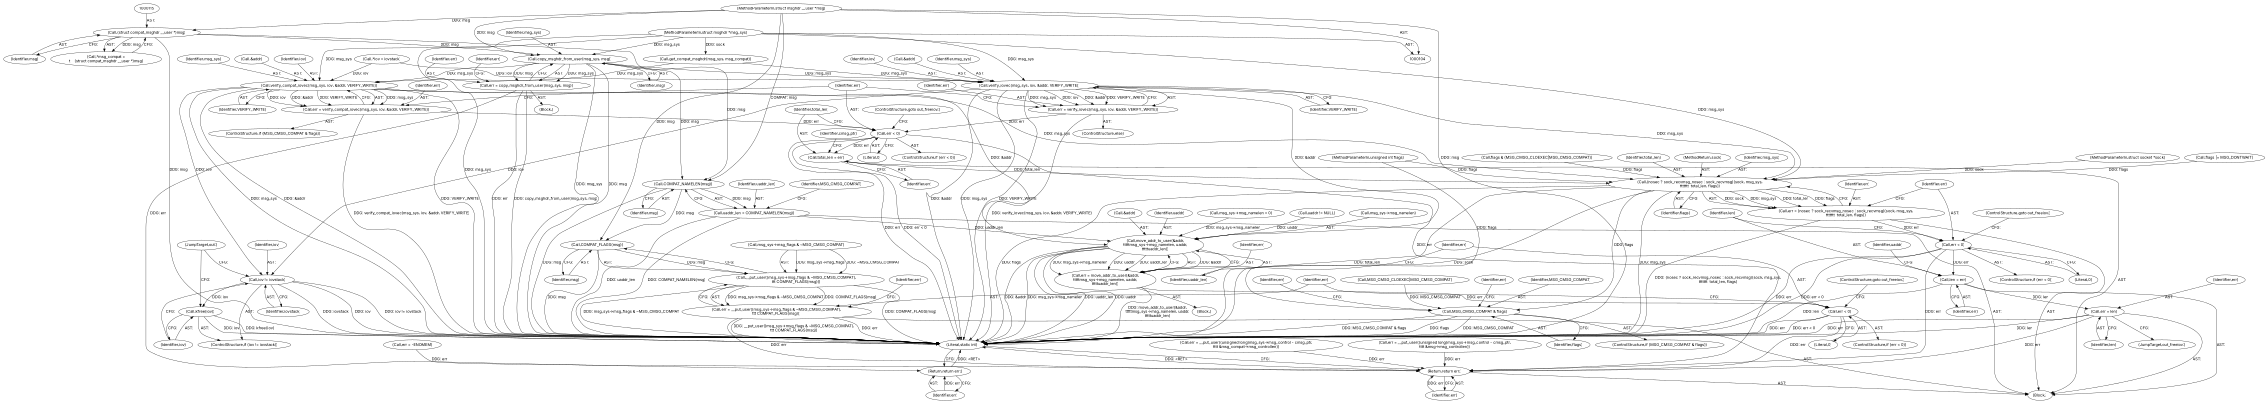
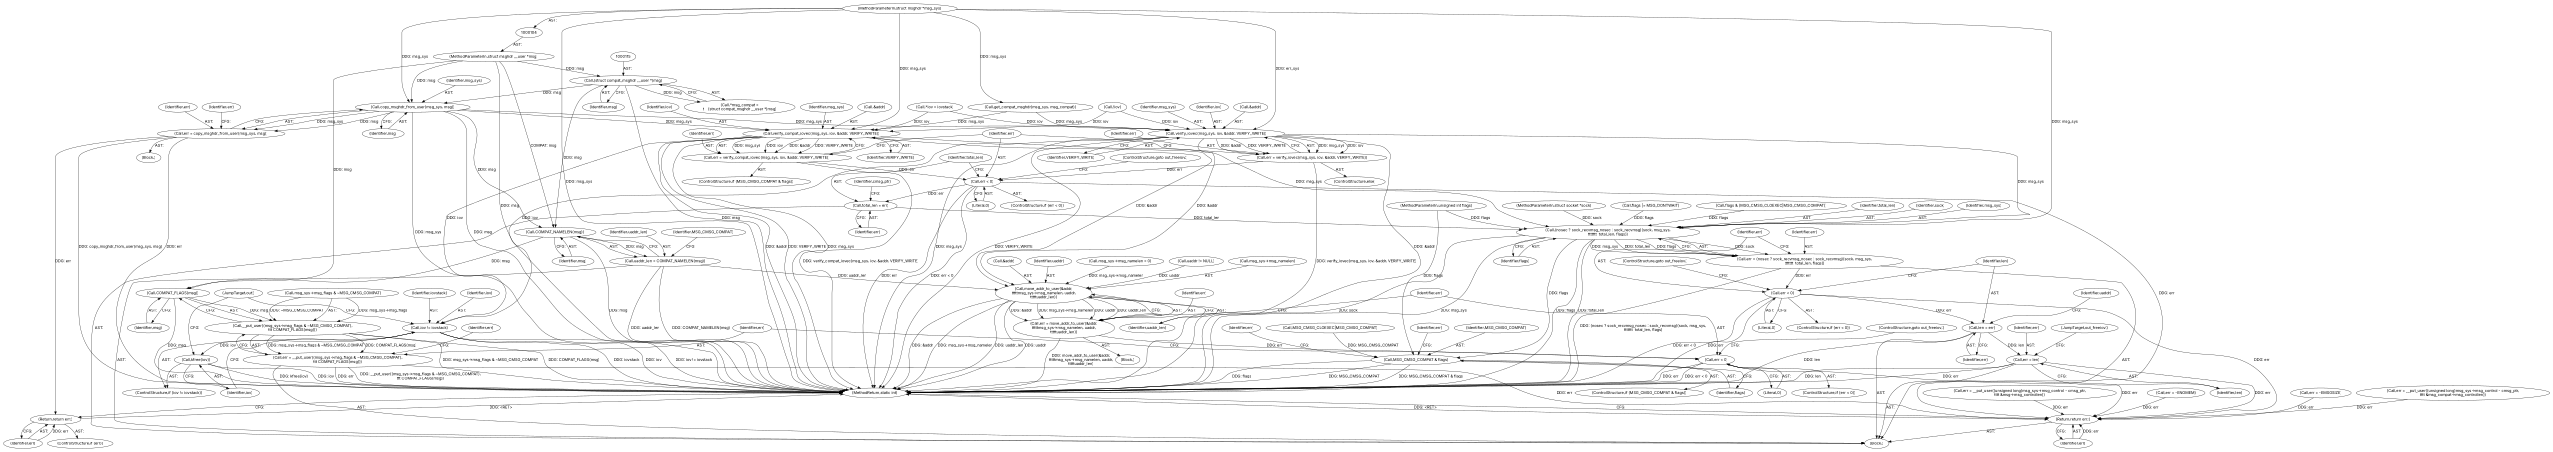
  digraph {
    fontname=Inter
    node [fontname=Inter]
    edge [fontname=Inter]
    n1 [label="(Call,copy_msghdr_from_user(msg_sys, msg))"]
    n2 [label="(Call,err = copy_msghdr_from_user(msg_sys, msg))"]
    n3 [label="(Call,COMPAT_NAMELEN(msg))"]
    n4 [label="(Call,verify_compat_iovec(msg_sys, iov, &addr, VERIFY_WRITE))"]
    n5 [label="(Call,verify_iovec(msg_sys, iov, &addr, VERIFY_WRITE))"]
    n6 [label="(Identifier,msg)"]
-   n7 [label="(Literal,static int)"]
+   n7 [label="(MethodReturn,static int)"]
    n8 [label="(Return,return err;)"]
    n9 [label="(Block,)"]
    n10 [label="(Call,COMPAT_FLAGS(msg))"]
    n11 [label="(Call,uaddr_len = COMPAT_NAMELEN(msg))"]
    n12 [label="(Identifier,msg)"]
    n13 [label="(Call,(nosec ? sock_recvmsg_nosec : sock_recvmsg)(sock, msg_sys,\n\t\t\t\t\t\t\t  total_len, flags))"]
    n14 [label="(Call,move_addr_to_user(&addr,\n\t\t\t\t\tmsg_sys->msg_namelen, uaddr,\n\t\t\t\t\tuaddr_len))"]
    n15 [label="(Call,err = verify_compat_iovec(msg_sys, iov, &addr, VERIFY_WRITE))"]
    n16 [label="(Call,iov != iovstack)"]
    n17 [label="(Identifier,VERIFY_WRITE)"]
    n18 [label="(Call,err = verify_iovec(msg_sys, iov, &addr, VERIFY_WRITE))"]
    n19 [label="(Identifier,VERIFY_WRITE)"]
    n20 [label="(Return,return err;)"]
    n21 [label="(MethodParameterIn,struct msghdr *msg_sys)"]
    n22 [label="(Call,get_compat_msghdr(msg_sys, msg_compat))"]
    1000104
    n24 [label="(Call,err = (nosec ? sock_recvmsg_nosec : sock_recvmsg)(sock, msg_sys,\n\t\t\t\t\t\t\t  total_len, flags))"]
    n25 [label="(Call,MSG_CMSG_COMPAT & flags)"]
    n26 [label="(Identifier,flags)"]
    n27 [label="(Call,(struct compat_msghdr __user *)msg)"]
    n28 [label="(Call,*msg_compat =\n\t    (struct compat_msghdr __user *)msg)"]
    n29 [label="(Identifier,msg)"]
    n30 [label="(MethodParameterIn,struct msghdr __user *msg)"]
    n31 [label="(Call,__put_user((msg_sys->msg_flags & ~MSG_CMSG_COMPAT),\n\t\t\t COMPAT_FLAGS(msg)))"]
    n32 [label="(Identifier,msg)"]
    n33 [label="(Identifier,err)"]
+   n34 [label="(ControlStructure,if (err))"]
    n35 [label="(Block,)"]
    n36 [label="(Call,err = move_addr_to_user(&addr,\n\t\t\t\t\tmsg_sys->msg_namelen, uaddr,\n\t\t\t\t\tuaddr_len))"]
    n37 [label="(Identifier,uaddr_len)"]
    n38 [label="(Call,err < 0)"]
    n39 [label="(Block,)"]
    n40 [label="(ControlStructure,if (err < 0))"]
    n41 [label="(Literal,0)"]
    n42 [label="(Identifier,err)"]
    n43 [label="(Call,err = __put_user((msg_sys->msg_flags & ~MSG_CMSG_COMPAT),\n\t\t\t COMPAT_FLAGS(msg)))"]
    n44 [label="(Call,err < 0)"]
    n45 [label="(ControlStructure,if (MSG_CMSG_COMPAT & flags))"]
    n46 [label="(Call,kfree(iov))"]
    n47 [label="(Identifier,iovstack)"]
    n48 [label="(ControlStructure,if (iov != iovstack))"]
    n49 [label="(Call,total_len = err)"]
    n50 [label="(ControlStructure,if (err < 0))"]
    n51 [label="(Literal,0)"]
    n52 [label="(Identifier,err)"]
    n53 [label="(Call,err < 0)"]
    n54 [label="(ControlStructure,if (MSG_CMSG_COMPAT & flags))"]
    n55 [label="(Identifier,flags)"]
    n56 [label="(Call,len = err)"]
    n57 [label="(ControlStructure,if (err < 0))"]
    n58 [label="(Literal,0)"]
    n59 [label="(Call,err = len)"]
    n60 [label="(Identifier,err)"]
    n61 [label="(Identifier,len)"]
    n62 [label="(Identifier,iov)"]
    n63 [label="(ControlStructure,else)"]
    n64 [label="(Identifier,err)"]
    n65 [label="(Call,msg_sys->msg_namelen = 0)"]
    n66 [label="(JumpTarget,out:)"]
    n67 [label="(Identifier,err)"]
    n68 [label="(MethodParameterIn,struct socket *sock)"]
    n69 [label="(Identifier,iov)"]
    n70 [label="(Call,flags |= MSG_DONTWAIT)"]
    n71 [label="(Call,flags & (MSG_CMSG_CLOEXEC|MSG_CMSG_COMPAT))"]
    n72 [label="(Call,uaddr != NULL)"]
    n73 [label="(Identifier,err)"]
    n74 [label="(Call,MSG_CMSG_CLOEXEC|MSG_CMSG_COMPAT)"]
    n75 [label="(Identifier,err)"]
    n76 [label="(Call,&addr)"]
    n77 [label="(Identifier,uaddr)"]
    n78 [label="(Identifier,err)"]
    n79 [label="(Identifier,iov)"]
    n80 [label="(Identifier,total_len)"]
    n81 [label="(MethodParameterIn,unsigned int flags)"]
    n82 [label="(Identifier,total_len)"]
    n83 [label="(Identifier,err)"]
    n84 [label="(Call,err = __put_user((unsigned long)msg_sys->msg_control - cmsg_ptr,\n\t\t\t\t &msg_compat->msg_controllen))"]
+   n85 [label="(Call,!iov)"]
    n86 [label="(Identifier,err)"]
    n87 [label="(Identifier,cmsg_ptr)"]
    n88 [label="(Call,msg_sys->msg_flags & ~MSG_CMSG_COMPAT)"]
    n89 [label="(Identifier,iov)"]
-   n90 [label="(MethodReturn,sock)"]
+   n90 [label="(Identifier,sock)"]
    n91 [label="(Identifier,err)"]
    n92 [label="(Call,msg_sys->msg_namelen)"]
    n93 [label="(Identifier,err)"]
    n94 [label="(Call,err = __put_user((unsigned long)msg_sys->msg_control - cmsg_ptr,\n\t\t\t\t &msg->msg_controllen))"]
    n95 [label="(Call,&addr)"]
    n96 [label="(Call,*iov = iovstack)"]
    n97 [label="(Call,err = -ENOMEM)"]
    n98 [label="(Identifier,msg_sys)"]
    n99 [label="(JumpTarget,out_freeiov:)"]
    n100 [label="(Identifier,MSG_CMSG_COMPAT)"]
    n101 [label="(Identifier,err)"]
    n102 [label="(Identifier,uaddr_len)"]
    n103 [label="(Identifier,msg_sys)"]
    n104 [label="(Identifier,err)"]
    n105 [label="(ControlStructure,goto out_freeiov;)"]
    n106 [label="(Identifier,len)"]
    n107 [label="(Identifier,err)"]
    n108 [label="(ControlStructure,goto out_freeiov;)"]
    n109 [label="(Identifier,err)"]
    n110 [label="(Identifier,MSG_CMSG_COMPAT)"]
    n111 [label="(Identifier,err)"]
    n112 [label="(Identifier,uaddr)"]
    n113 [label="(ControlStructure,goto out_freeiov;)"]
    n114 [label="(Identifier,msg_sys)"]
+   n115 [label="(Call,err = -EMSGSIZE)"]
    n116 [label="(Call,&addr)"]
    n117 [label="(Identifier,msg_sys)"]
    1000115
    n1 -> n2 [label="AST: "]
    n1 -> n2 [label="DDG: msg_sys"]
    n1 -> n2 [label="DDG: msg"]
    n1 -> n3 [label="DDG: msg"]
    n1 -> n4 [label="DDG: msg_sys"]
    n1 -> n5 [label="DDG: msg_sys"]
    n1 -> n6 [label="CFG: "]
    n1 -> n7 [label="DDG: msg_sys"]
    n1 -> n7 [label="DDG: msg"]
    n2 -> n1 [label="CFG: "]
    n2 -> n7 [label="DDG: err"]
    n2 -> n7 [label="DDG: copy_msghdr_from_user(msg_sys, msg)"]
    n2 -> n8 [label="DDG: err"]
    n2 -> n9 [label="AST: "]
    n3 -> n7 [label="DDG: msg"]
    n3 -> n10 [label="DDG: msg"]
    n3 -> n11 [label="AST: "]
    n3 -> n11 [label="DDG: msg"]
    n3 -> n12 [label="CFG: "]
    n4 -> n7 [label="DDG: VERIFY_WRITE"]
    n4 -> n7 [label="DDG: msg_sys"]
    n4 -> n7 [label="DDG: &addr"]
    n4 -> n13 [label="DDG: msg_sys"]
    n4 -> n14 [label="DDG: &addr"]
    n4 -> n15 [label="AST: "]
    n4 -> n15 [label="DDG: msg_sys"]
    n4 -> n15 [label="DDG: iov"]
    n4 -> n15 [label="DDG: &addr"]
    n4 -> n15 [label="DDG: VERIFY_WRITE"]
    n4 -> n16 [label="DDG: iov"]
    n4 -> n17 [label="CFG: "]
    n5 -> n7 [label="DDG: VERIFY_WRITE"]
    n5 -> n7 [label="DDG: &addr"]
    n5 -> n7 [label="DDG: msg_sys"]
    n5 -> n13 [label="DDG: msg_sys"]
    n5 -> n14 [label="DDG: &addr"]
    n5 -> n16 [label="DDG: iov"]
    n5 -> n18 [label="AST: "]
    n5 -> n18 [label="DDG: msg_sys"]
    n5 -> n18 [label="DDG: iov"]
    n5 -> n18 [label="DDG: &addr"]
    n5 -> n18 [label="DDG: VERIFY_WRITE"]
    n5 -> n19 [label="CFG: "]
    n6 -> n1 [label="AST: "]
    n7 -> n8 [label="CFG: "]
    n7 -> n20 [label="CFG: "]
    n8 -> n7 [label="DDG: <RET>"]
    n8 -> n33 [label="CFG: "]
+   n8 -> n34 [label="AST: "]
    n10 -> n7 [label="DDG: msg"]
    n10 -> n31 [label="AST: "]
    n10 -> n31 [label="DDG: msg"]
    n10 -> n32 [label="CFG: "]
    n11 -> n3 [label="CFG: "]
    n11 -> n7 [label="DDG: COMPAT_NAMELEN(msg)"]
    n11 -> n7 [label="DDG: uaddr_len"]
    n11 -> n14 [label="DDG: uaddr_len"]
    n11 -> n35 [label="AST: "]
    n12 -> n3 [label="AST: "]
    n13 -> n7 [label="DDG: total_len"]
    n13 -> n7 [label="DDG: sock"]
    n13 -> n7 [label="DDG: msg_sys"]
    n13 -> n7 [label="DDG: flags"]
    n13 -> n24 [label="AST: "]
    n13 -> n24 [label="DDG: sock"]
    n13 -> n24 [label="DDG: msg_sys"]
    n13 -> n24 [label="DDG: total_len"]
    n13 -> n24 [label="DDG: flags"]
    n13 -> n25 [label="DDG: flags"]
    n13 -> n26 [label="CFG: "]
    n14 -> n7 [label="DDG: msg_sys->msg_namelen"]
    n14 -> n7 [label="DDG: uaddr_len"]
    n14 -> n7 [label="DDG: uaddr"]
    n14 -> n7 [label="DDG: &addr"]
    n14 -> n36 [label="AST: "]
    n14 -> n36 [label="DDG: &addr"]
    n14 -> n36 [label="DDG: msg_sys->msg_namelen"]
    n14 -> n36 [label="DDG: uaddr"]
    n14 -> n36 [label="DDG: uaddr_len"]
    n14 -> n37 [label="CFG: "]
    n15 -> n4 [label="CFG: "]
    n15 -> n7 [label="DDG: verify_compat_iovec(msg_sys, iov, &addr, VERIFY_WRITE)"]
    n15 -> n44 [label="DDG: err"]
    n15 -> n45 [label="AST: "]
    n16 -> n7 [label="DDG: iov != iovstack"]
    n16 -> n7 [label="DDG: iovstack"]
    n16 -> n7 [label="DDG: iov"]
    n16 -> n46 [label="DDG: iov"]
-   n16 -> n47 [label="CFG: "]
    n16 -> n48 [label="AST: "]
    n17 -> n4 [label="AST: "]
    n18 -> n5 [label="CFG: "]
    n18 -> n7 [label="DDG: verify_iovec(msg_sys, iov, &addr, VERIFY_WRITE)"]
    n18 -> n44 [label="DDG: err"]
    n18 -> n63 [label="AST: "]
    n19 -> n5 [label="AST: "]
    n20 -> n7 [label="DDG: <RET>"]
    n20 -> n35 [label="AST: "]
    n20 -> n42 [label="CFG: "]
    n21 -> n1 [label="DDG: msg_sys"]
    n21 -> n4 [label="DDG: msg_sys"]
-   n21 -> n5 [label="DDG: msg_sys"]
+   n21 -> n5 [label="DDG: err_sys"]
    n21 -> n7 [label="DDG: msg_sys"]
    n21 -> n13 [label="DDG: msg_sys"]
-   n21 -> n22 [label="DDG: sock"]
+   n21 -> n22 [label="DDG: msg_sys"]
    n21 -> 1000104 [label="AST: "]
    n22 -> n4 [label="DDG: msg_sys"]
    n22 -> n5 [label="DDG: msg_sys"]
    n24 -> n7 [label="DDG: (nosec ? sock_recvmsg_nosec : sock_recvmsg)(sock, msg_sys,\n\t\t\t\t\t\t\t  total_len, flags)"]
    n24 -> n13 [label="CFG: "]
    n24 -> n35 [label="AST: "]
    n24 -> n53 [label="DDG: err"]
    n25 -> n7 [label="DDG: MSG_CMSG_COMPAT"]
    n25 -> n7 [label="DDG: MSG_CMSG_COMPAT & flags"]
    n25 -> n7 [label="DDG: flags"]
    n25 -> n54 [label="AST: "]
    n25 -> n55 [label="CFG: "]
    n26 -> n13 [label="AST: "]
    n27 -> n1 [label="DDG: msg"]
    n27 -> n3 [label="DDG: msg"]
    n27 -> n7 [label="DDG: msg"]
    n27 -> n28 [label="AST: "]
    n27 -> n28 [label="DDG: msg"]
    n27 -> n29 [label="CFG: "]
    n28 -> n27 [label="CFG: "]
    n29 -> n27 [label="AST: "]
    n30 -> n1 [label="DDG: msg"]
    n30 -> n3 [label="COMPAT: msg"]
    n30 -> n7 [label="DDG: msg"]
    n30 -> n10 [label="DDG: msg"]
-   n30 -> 1000104 [label="AST: "]
+   1000104 -> n30 [label="AST: "]
    n30 -> n27 [label="DDG: msg"]
    n31 -> n7 [label="DDG: COMPAT_FLAGS(msg)"]
    n31 -> n7 [label="DDG: msg_sys->msg_flags & ~MSG_CMSG_COMPAT"]
    n31 -> n10 [label="CFG: "]
    n31 -> n43 [label="AST: "]
    n31 -> n43 [label="DDG: msg_sys->msg_flags & ~MSG_CMSG_COMPAT"]
    n31 -> n43 [label="DDG: COMPAT_FLAGS(msg)"]
    n32 -> n10 [label="AST: "]
    n33 -> n8 [label="AST: "]
    n33 -> n8 [label="DDG: err"]
    n36 -> n7 [label="DDG: move_addr_to_user(&addr,\n\t\t\t\t\tmsg_sys->msg_namelen, uaddr,\n\t\t\t\t\tuaddr_len)"]
    n36 -> n14 [label="CFG: "]
    n36 -> n38 [label="DDG: err"]
    n36 -> n39 [label="AST: "]
    n37 -> n14 [label="AST: "]
    n38 -> n7 [label="DDG: err < 0"]
    n38 -> n7 [label="DDG: err"]
    n38 -> n20 [label="DDG: err"]
    n38 -> n40 [label="AST: "]
    n38 -> n41 [label="CFG: "]
    n41 -> n38 [label="AST: "]
    n42 -> n20 [label="AST: "]
    n42 -> n20 [label="DDG: err"]
    n43 -> n7 [label="DDG: err"]
    n43 -> n7 [label="DDG: __put_user((msg_sys->msg_flags & ~MSG_CMSG_COMPAT),\n\t\t\t COMPAT_FLAGS(msg))"]
    n43 -> n20 [label="DDG: err"]
    n43 -> n31 [label="CFG: "]
    n43 -> n35 [label="AST: "]
    n44 -> n7 [label="DDG: err < 0"]
    n44 -> n7 [label="DDG: err"]
    n44 -> n20 [label="DDG: err"]
    n44 -> n49 [label="DDG: err"]
    n44 -> n50 [label="AST: "]
    n44 -> n51 [label="CFG: "]
    n46 -> n7 [label="DDG: iov"]
    n46 -> n7 [label="DDG: kfree(iov)"]
    n46 -> n48 [label="AST: "]
    n46 -> n62 [label="CFG: "]
    n47 -> n16 [label="AST: "]
    n49 -> n13 [label="DDG: total_len"]
    n49 -> n35 [label="AST: "]
    n49 -> n52 [label="CFG: "]
    n51 -> n44 [label="AST: "]
    n52 -> n49 [label="AST: "]
    n53 -> n7 [label="DDG: err"]
    n53 -> n7 [label="DDG: err < 0"]
    n53 -> n20 [label="DDG: err"]
    n53 -> n56 [label="DDG: err"]
    n53 -> n57 [label="AST: "]
    n53 -> n58 [label="CFG: "]
    n55 -> n25 [label="AST: "]
    n56 -> n7 [label="DDG: len"]
    n56 -> n35 [label="AST: "]
    n56 -> n59 [label="DDG: len"]
    n56 -> n60 [label="CFG: "]
    n58 -> n53 [label="AST: "]
    n59 -> n7 [label="DDG: len"]
    n59 -> n7 [label="DDG: err"]
    n59 -> n20 [label="DDG: err"]
    n59 -> n35 [label="AST: "]
    n59 -> n61 [label="CFG: "]
    n60 -> n56 [label="AST: "]
    n61 -> n59 [label="AST: "]
    n62 -> n16 [label="CFG: "]
    n62 -> n46 [label="AST: "]
    n64 -> n36 [label="AST: "]
    n65 -> n14 [label="DDG: msg_sys->msg_namelen"]
    n66 -> n16 [label="CFG: "]
    n66 -> n46 [label="CFG: "]
    n67 -> n38 [label="CFG: "]
    n67 -> n43 [label="AST: "]
    n68 -> n13 [label="DDG: sock"]
    n69 -> n5 [label="AST: "]
    n70 -> n13 [label="DDG: flags"]
    n71 -> n13 [label="DDG: flags"]
    n72 -> n14 [label="DDG: uaddr"]
    n73 -> n59 [label="AST: "]
    n74 -> n25 [label="DDG: MSG_CMSG_COMPAT"]
    n75 -> n25 [label="CFG: "]
    n76 -> n5 [label="AST: "]
    n77 -> n56 [label="CFG: "]
    n78 -> n18 [label="AST: "]
    n79 -> n16 [label="AST: "]
    n80 -> n44 [label="CFG: "]
    n80 -> n49 [label="AST: "]
    n81 -> n13 [label="DDG: flags"]
    n81 -> n25 [label="DDG: flags"]
    n82 -> n13 [label="AST: "]
    n83 -> n24 [label="AST: "]
    n84 -> n20 [label="DDG: err"]
+   n85 -> n4 [label="DDG: iov"]
+   n85 -> n5 [label="DDG: iov"]
    n86 -> n15 [label="CFG: "]
    n86 -> n18 [label="CFG: "]
    n86 -> n44 [label="AST: "]
    n87 -> n49 [label="CFG: "]
    n88 -> n31 [label="AST: "]
    n88 -> n31 [label="DDG: msg_sys->msg_flags"]
    n88 -> n31 [label="DDG: ~MSG_CMSG_COMPAT"]
    n89 -> n4 [label="AST: "]
    n90 -> n13 [label="AST: "]
    n91 -> n15 [label="AST: "]
    n92 -> n14 [label="AST: "]
    n93 -> n24 [label="CFG: "]
    n93 -> n53 [label="AST: "]
    n94 -> n20 [label="DDG: err"]
    n95 -> n14 [label="AST: "]
    n96 -> n4 [label="DDG: iov"]
    n96 -> n5 [label="DDG: iov"]
    n97 -> n20 [label="DDG: err"]
    n98 -> n4 [label="AST: "]
-   n59 -> n99 [label="CFG: "]
+   n99 -> n59 [label="CFG: "]
    n100 -> n25 [label="AST: "]
    n101 -> n2 [label="CFG: "]
    n102 -> n11 [label="AST: "]
    n103 -> n1 [label="AST: "]
    n104 -> n2 [label="AST: "]
    n105 -> n38 [label="CFG: "]
    n106 -> n53 [label="CFG: "]
    n106 -> n56 [label="AST: "]
    n107 -> n25 [label="CFG: "]
    n108 -> n53 [label="CFG: "]
    n109 -> n36 [label="CFG: "]
    n109 -> n38 [label="AST: "]
    n110 -> n11 [label="CFG: "]
    n111 -> n43 [label="CFG: "]
    n112 -> n14 [label="AST: "]
    n113 -> n44 [label="CFG: "]
    n114 -> n13 [label="AST: "]
+   n115 -> n20 [label="DDG: err"]
    n116 -> n4 [label="AST: "]
    n117 -> n5 [label="AST: "]
    1000115 -> n27 [label="AST: "]
  }
